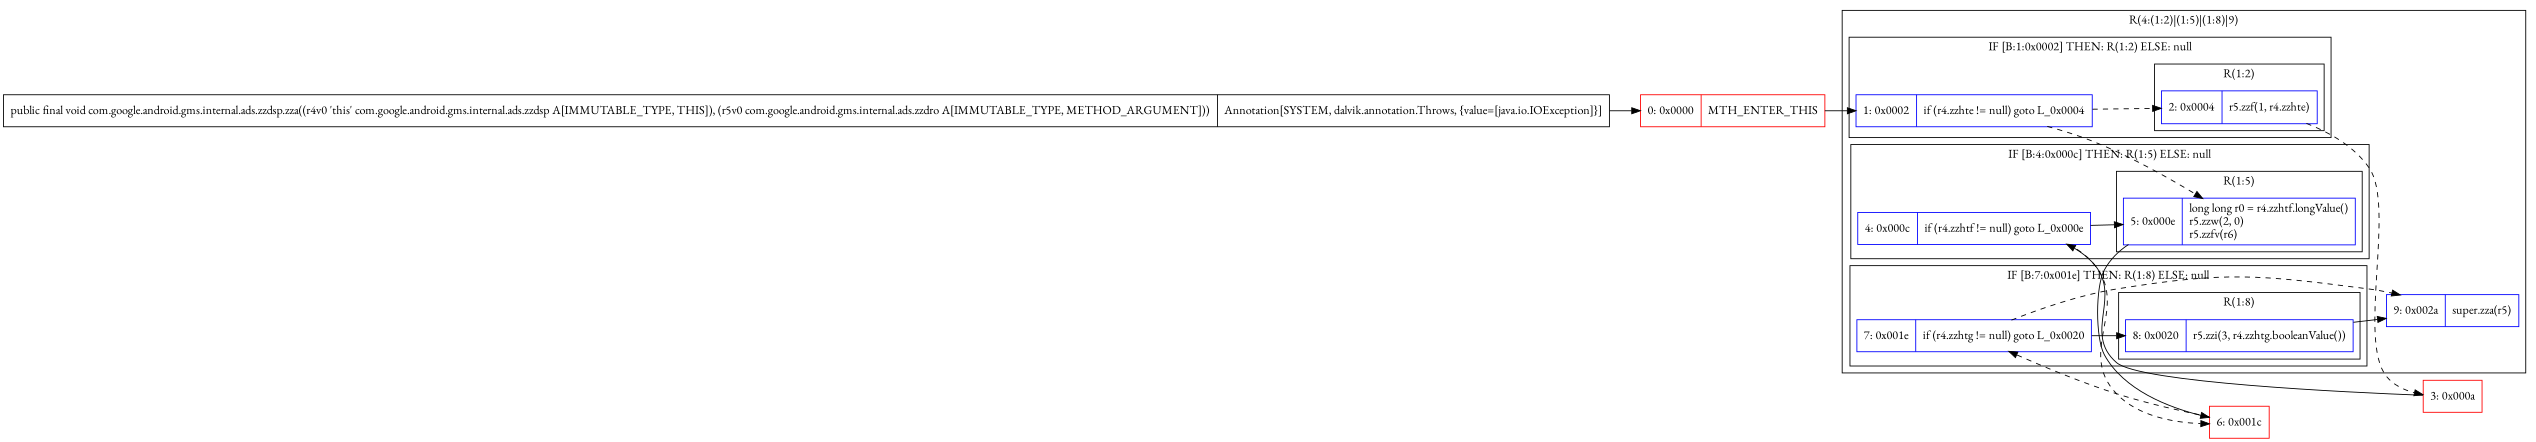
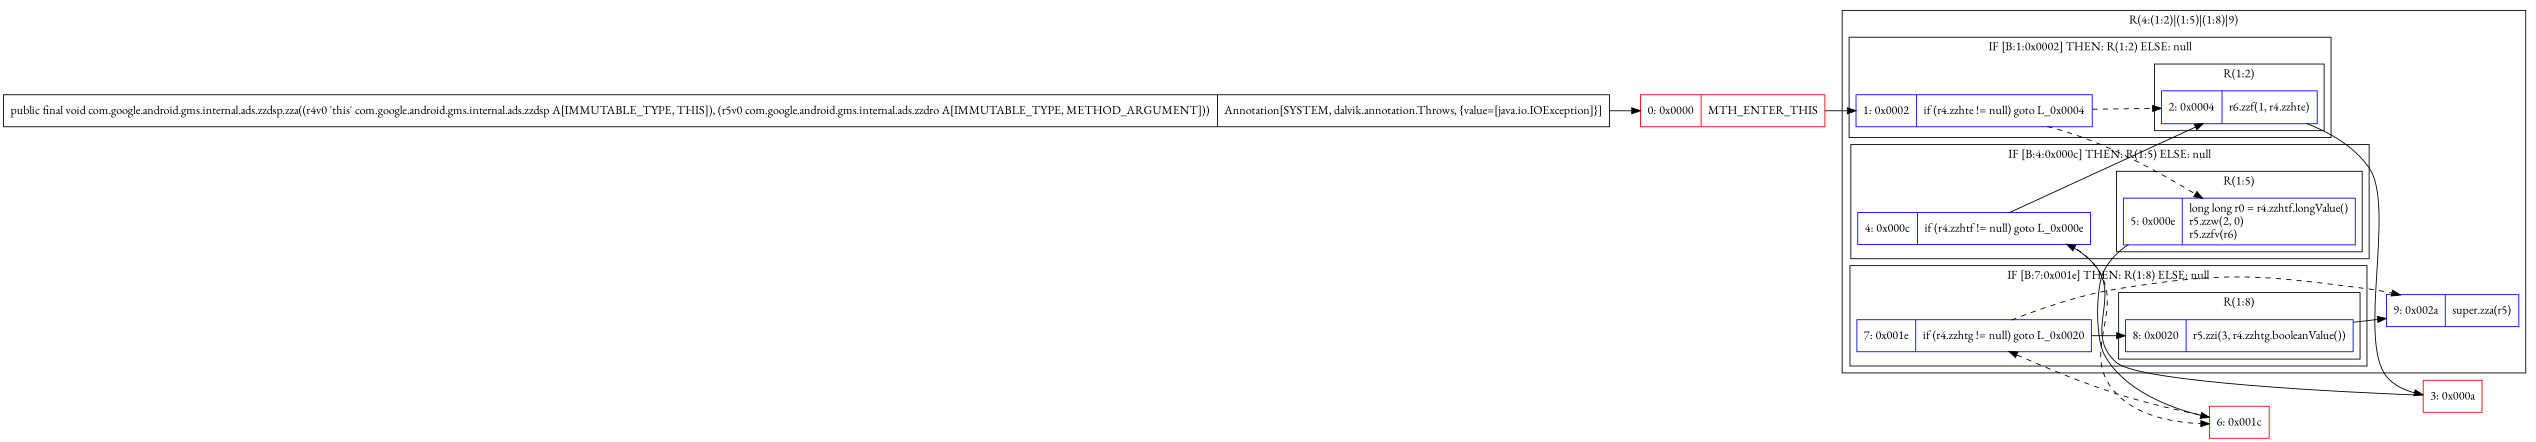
  digraph {
    fontname="EB Garamond"
    rankdir=LR
    node [color=blue fontname="EB Garamond" shape=record]
    edge [fontname="EB Garamond"]
-   n1 [label="{2\:\ 0x0004|r5.zzf(1, r4.zzhte)\l}"]
+   n1 [label="{2\:\ 0x0004|r6.zzf(1, r4.zzhte)\l}"]
    n2 [label="{1\:\ 0x0002|if (r4.zzhte != null) goto L_0x0004\l}"]
    n3 [label="{5\:\ 0x000e|long long r0 = r4.zzhtf.longValue()\lr5.zzw(2, 0)\lr5.zzfv(r6)\l}"]
    n4 [label="{4\:\ 0x000c|if (r4.zzhtf != null) goto L_0x000e\l}"]
    n5 [label="{8\:\ 0x0020|r5.zzi(3, r4.zzhtg.booleanValue())\l}"]
    n6 [label="{7\:\ 0x001e|if (r4.zzhtg != null) goto L_0x0020\l}"]
    n7 [label="{9\:\ 0x002a|super.zza(r5)\l}"]
    n8 [color=red label="{3\:\ 0x000a}"]
    n9 [color=red label="{6\:\ 0x001c}"]
    n10 [color=red label="{0\:\ 0x0000|MTH_ENTER_THIS\l}"]
    n11 [label="{public final void com.google.android.gms.internal.ads.zzdsp.zza((r4v0 'this' com.google.android.gms.internal.ads.zzdsp A[IMMUTABLE_TYPE, THIS]), (r5v0 com.google.android.gms.internal.ads.zzdro A[IMMUTABLE_TYPE, METHOD_ARGUMENT]))  | Annotation[SYSTEM, dalvik.annotation.Throws, \{value=[java.io.IOException]\}]\l}" color=""]
    subgraph cluster_1 {
      label="R(4:(1:2)|(1:5)|(1:8)|9)"
      n7
      subgraph cluster_2 {
        label="IF [B:1:0x0002] THEN: R(1:2) ELSE: null"
        n2
        subgraph cluster_3 {
          label="R(1:2)"
          n1
        }
      }
      subgraph cluster_4 {
        label="IF [B:4:0x000c] THEN: R(1:5) ELSE: null"
        n4
        subgraph cluster_5 {
          label="R(1:5)"
          n3
        }
      }
      subgraph cluster_6 {
        label="IF [B:7:0x001e] THEN: R(1:8) ELSE: null"
        n6
        subgraph cluster_7 {
          label="R(1:8)"
          n5
        }
      }
    }
-   n1 -> n8 [style=dashed]
+   n1 -> n8
    n2 -> n1 [style=dashed]
    n2 -> n3 [style=dashed]
    n3 -> n9
-   n4 -> n3
+   n4 -> n1
    n4 -> n9 [style=dashed]
    n5 -> n7
    n6 -> n5
    n6 -> n7 [style=dashed]
    n8 -> n4
    n9 -> n6 [style=dashed]
    n10 -> n2
    n11 -> n10
  }
